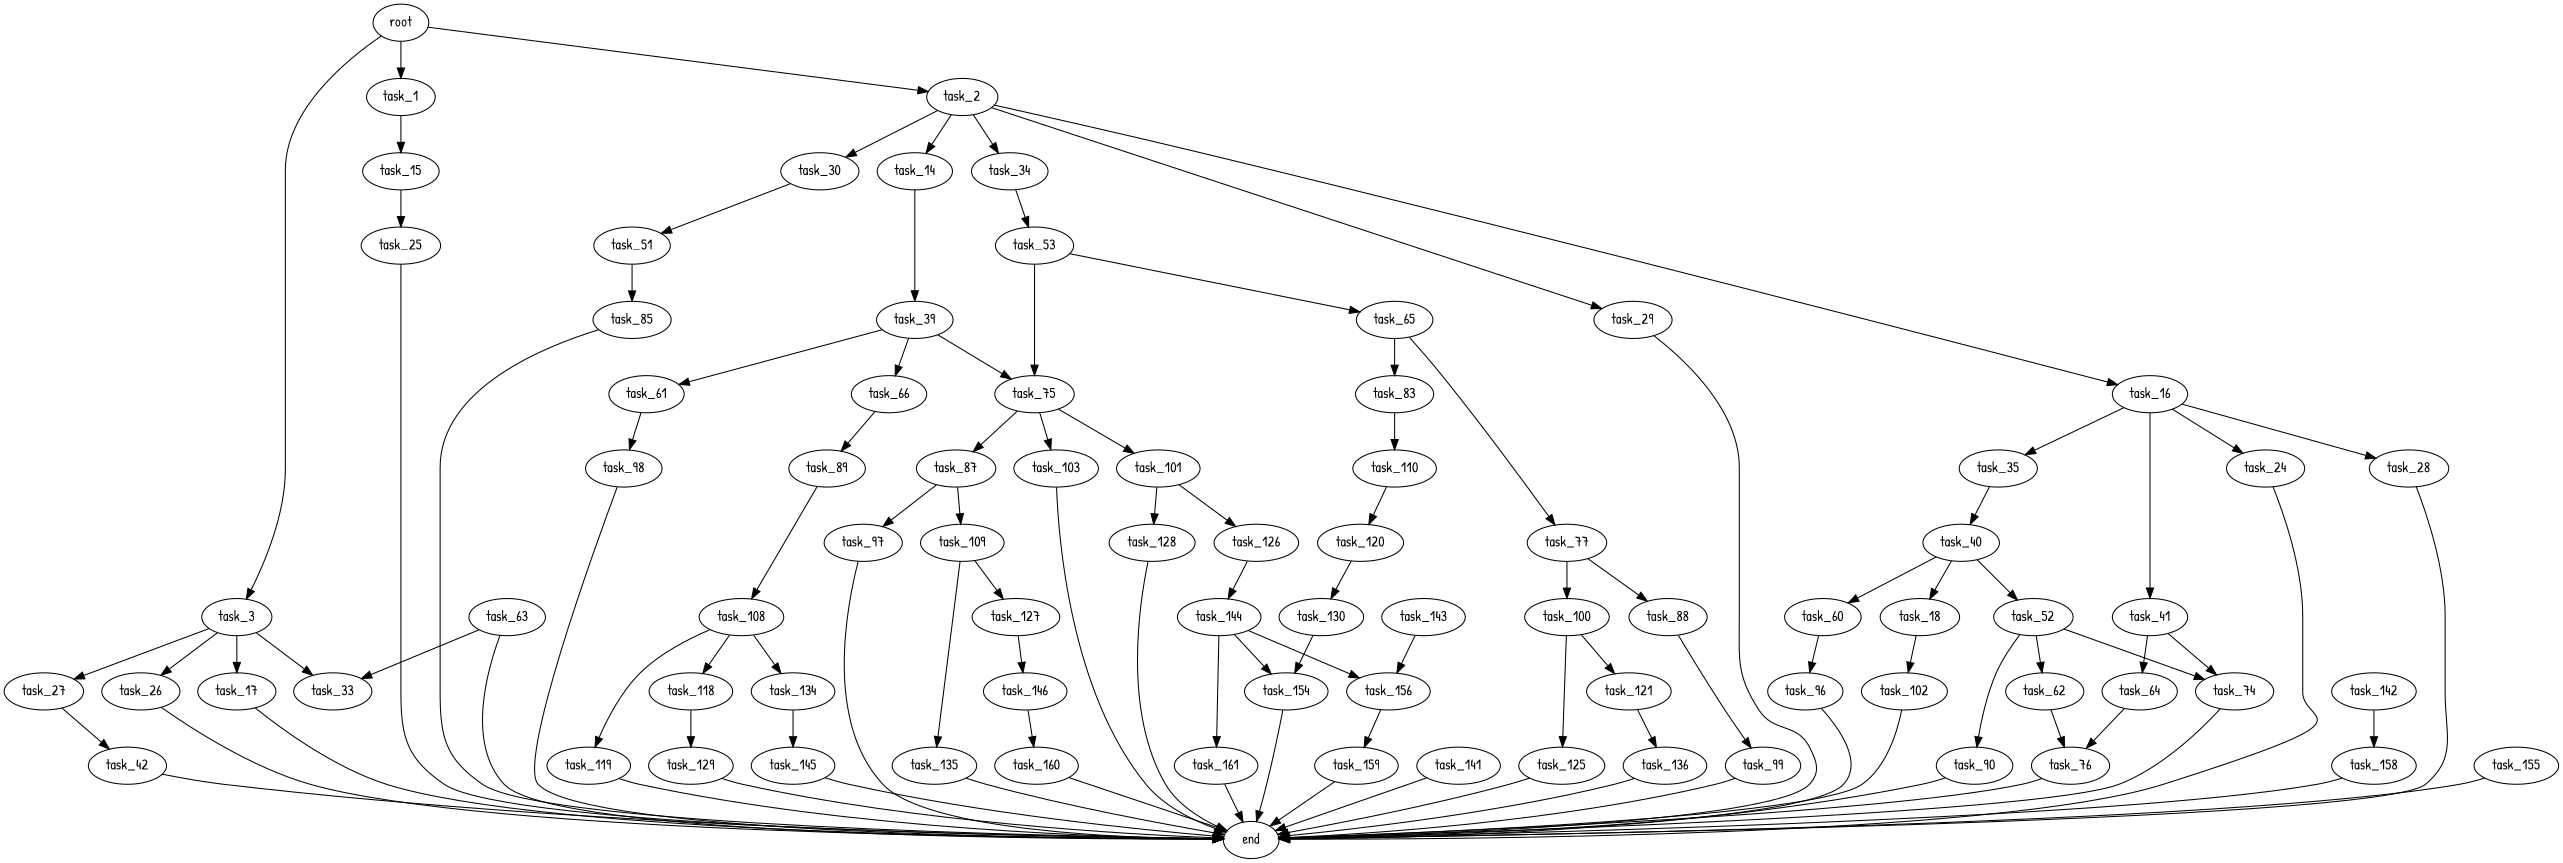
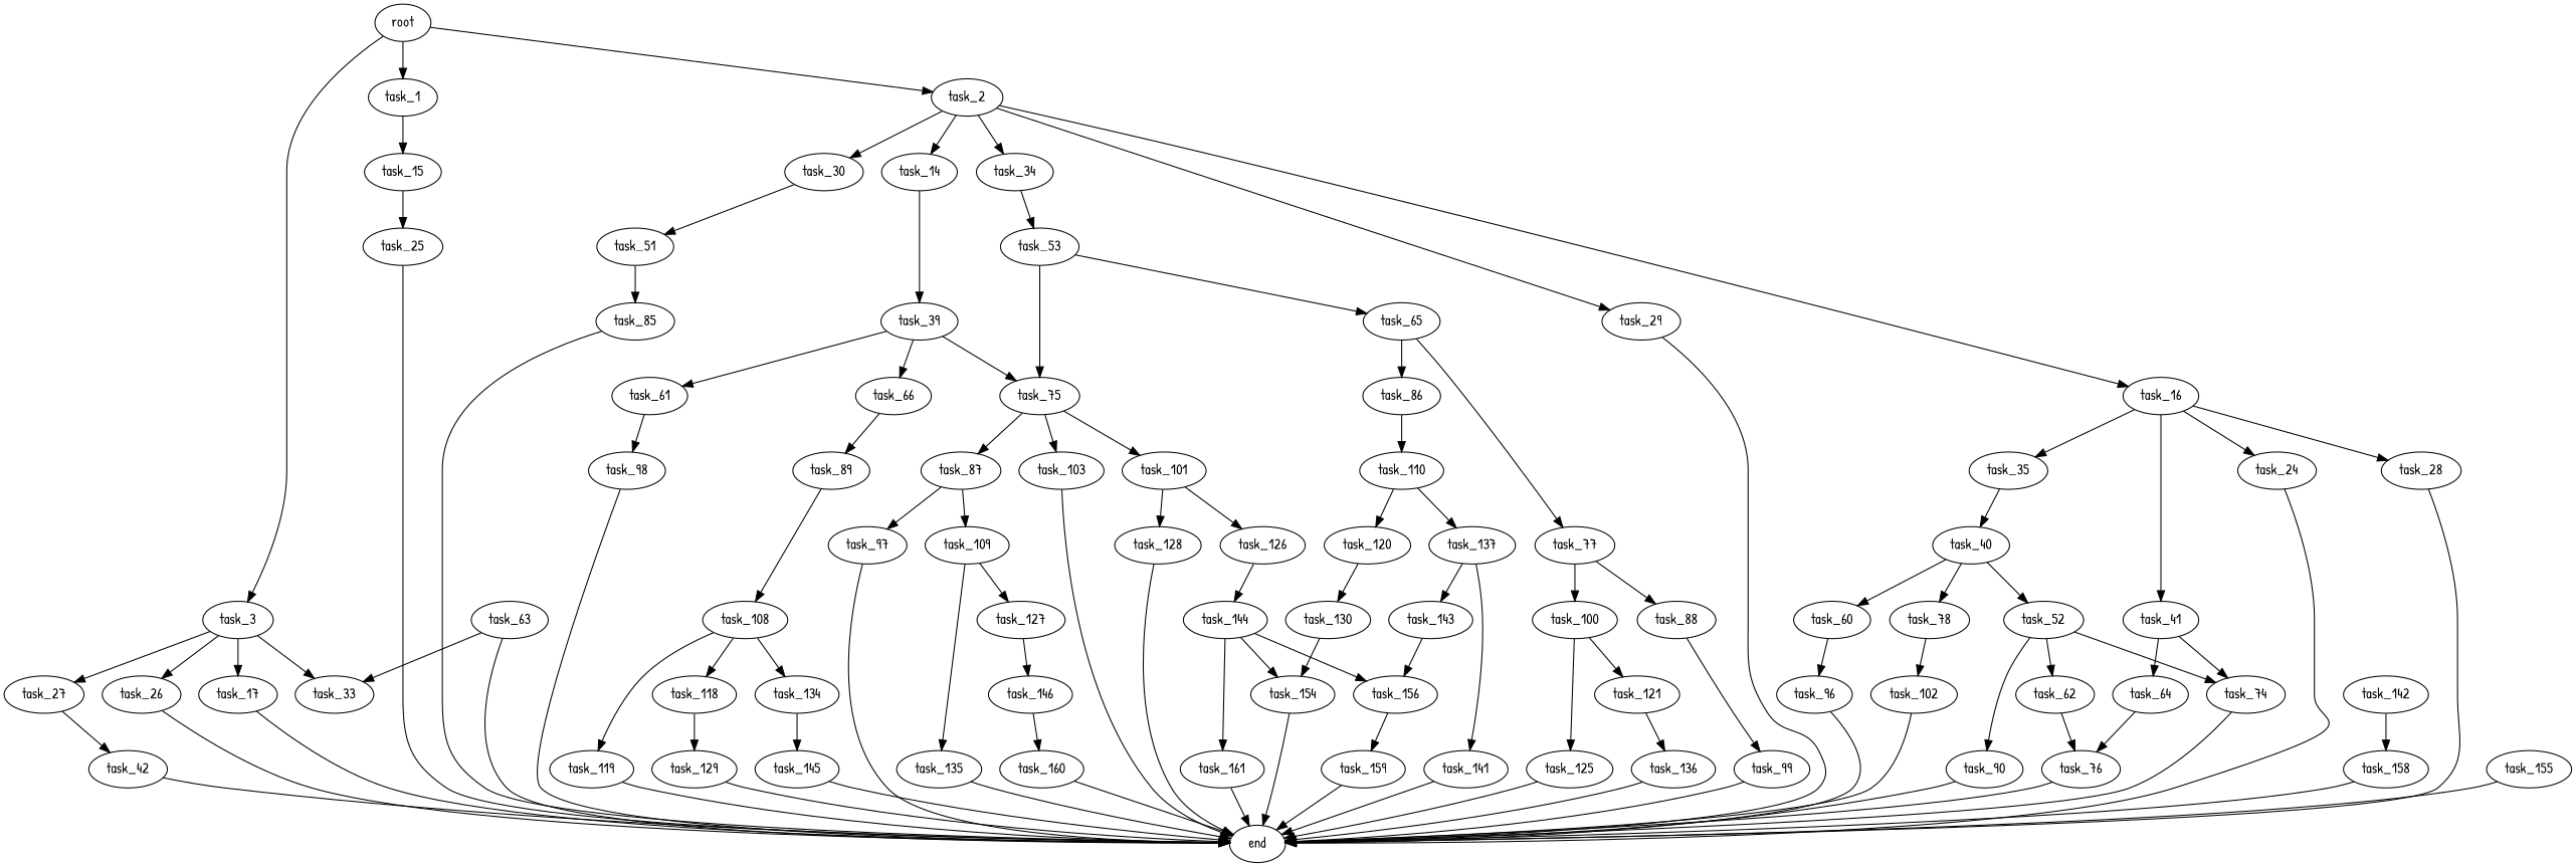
  digraph {
    fontname="Patrick Hand"
    node [fontname="Patrick Hand"]
    edge [fontname="Patrick Hand"]
    root
    task_1
    task_2
    task_3
    task_15
    task_14
    task_16
    task_29
    task_30
    task_34
    task_17
    task_26
    task_27
    task_33
    task_25
    task_39
    task_24
    task_28
    task_35
    task_41
    end
    task_51
    task_53
    task_42
    task_61
    task_66
    task_75
    task_40
    task_64
    task_74
    task_85
    task_65
    task_63
    task_98
    task_89
    task_87
    task_101
    task_103
    task_52
    task_60
-   task_78 [label=task_18]
+   task_78
    task_76
    task_77
-   task_86 [label=task_83]
+   task_86
    task_62
    task_90
    task_96
    task_102
    task_108
    task_97
    task_109
    task_126
    task_128
    task_88
    task_100
    task_110
    task_99
    task_121
    task_125
    task_120
+   task_137
    task_118
    task_119
    task_134
    task_127
    task_135
    task_144
    task_136
    task_130
    task_141
    task_143
    task_146
    task_129
    task_145
    task_156
    task_154
    task_161
    task_160
    task_142
    task_158
    task_159
    task_155
    root -> task_1
    root -> task_2
    root -> task_3
    task_1 -> task_15
    task_2 -> task_14
    task_2 -> task_16
    task_2 -> task_29
    task_2 -> task_30
    task_2 -> task_34
    task_3 -> task_17
    task_3 -> task_26
    task_3 -> task_27
    task_3 -> task_33
    task_15 -> task_25
    task_14 -> task_39
    task_16 -> task_24
    task_16 -> task_28
    task_16 -> task_35
    task_16 -> task_41
    task_29 -> end
    task_30 -> task_51
    task_34 -> task_53
    task_17 -> end
    task_26 -> end
    task_27 -> task_42
    task_25 -> end
    task_39 -> task_61
    task_39 -> task_66
    task_39 -> task_75
    task_24 -> end
    task_28 -> end
    task_35 -> task_40
    task_41 -> task_64
    task_41 -> task_74
    task_51 -> task_85
    task_53 -> task_75
    task_53 -> task_65
    task_42 -> end
    task_61 -> task_98
    task_66 -> task_89
    task_75 -> task_87
    task_75 -> task_101
    task_75 -> task_103
    task_40 -> task_52
    task_40 -> task_60
    task_40 -> task_78
    task_64 -> task_76
    task_74 -> end
    task_85 -> end
    task_65 -> task_77
    task_65 -> task_86
    task_63 -> task_33
    task_63 -> end
    task_98 -> end
    task_89 -> task_108
    task_87 -> task_97
    task_87 -> task_109
    task_101 -> task_126
    task_101 -> task_128
    task_103 -> end
    task_52 -> task_74
    task_52 -> task_62
    task_52 -> task_90
    task_60 -> task_96
    task_78 -> task_102
    task_76 -> end
    task_77 -> task_88
    task_77 -> task_100
    task_86 -> task_110
    task_62 -> task_76
    task_90 -> end
    task_96 -> end
    task_102 -> end
    task_108 -> task_118
    task_108 -> task_119
    task_108 -> task_134
    task_97 -> end
    task_109 -> task_127
    task_109 -> task_135
    task_126 -> task_144
    task_128 -> end
    task_88 -> task_99
    task_100 -> task_121
    task_100 -> task_125
    task_110 -> task_120
+   task_110 -> task_137
    task_99 -> end
    task_121 -> task_136
    task_125 -> end
    task_120 -> task_130
+   task_137 -> task_141
+   task_137 -> task_143
    task_118 -> task_129
    task_119 -> end
    task_134 -> task_145
    task_127 -> task_146
    task_135 -> end
    task_144 -> task_156
    task_144 -> task_154
    task_144 -> task_161
    task_136 -> end
    task_130 -> task_154
    task_141 -> end
    task_143 -> task_156
    task_146 -> task_160
    task_129 -> end
    task_145 -> end
    task_156 -> task_159
    task_154 -> end
    task_161 -> end
    task_160 -> end
    task_142 -> task_158
    task_158 -> end
    task_159 -> end
    task_155 -> end
  }
